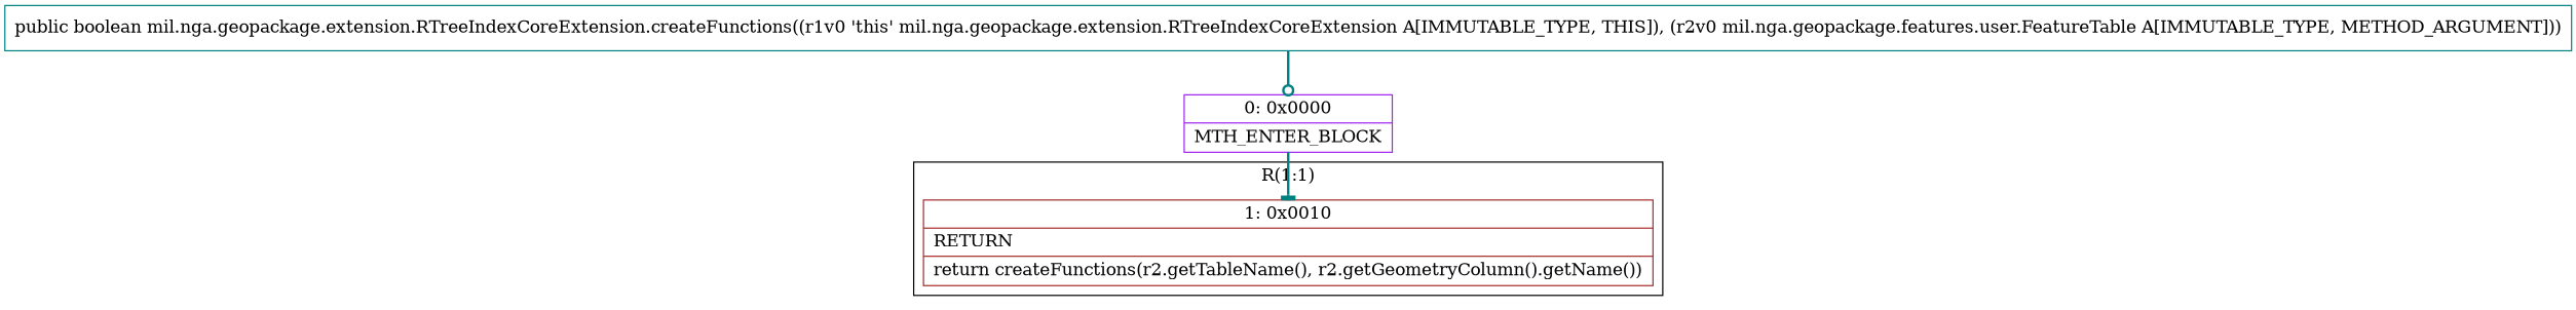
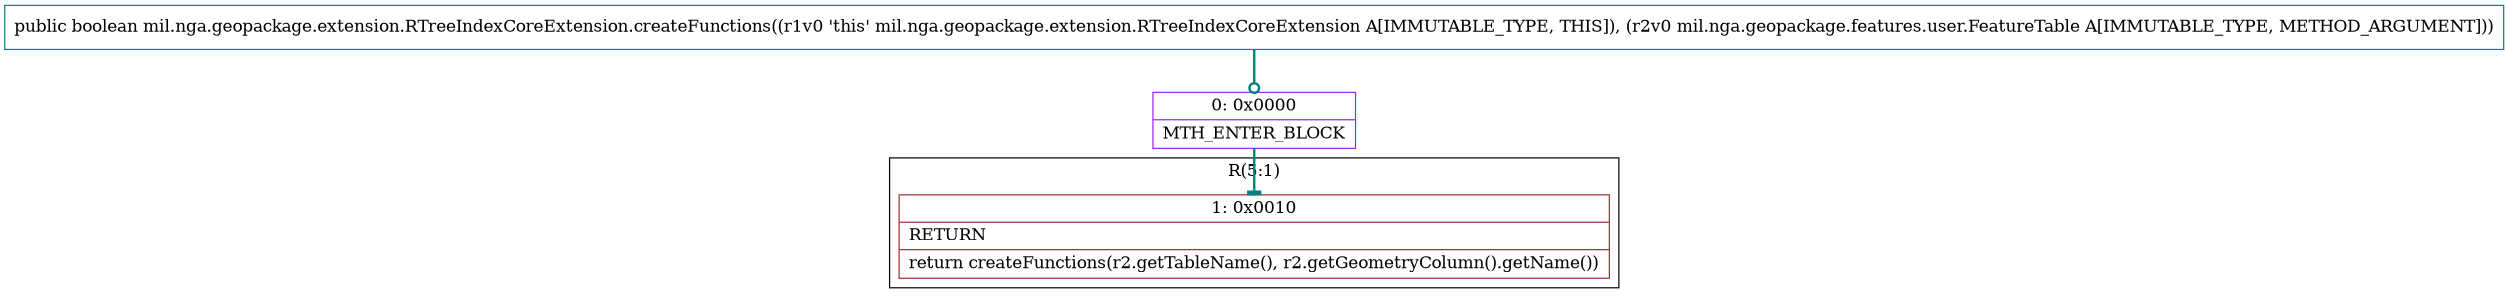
  digraph {
    node [shape=record]
    edge [color=teal style=bold]
    n1 [color=brown label="{1\:\ 0x0010|RETURN\l|return createFunctions(r2.getTableName(), r2.getGeometryColumn().getName())\l}"]
    n2 [color=purple label="{0\:\ 0x0000|MTH_ENTER_BLOCK\l}"]
    n3 [label="{public boolean mil.nga.geopackage.extension.RTreeIndexCoreExtension.createFunctions((r1v0 'this' mil.nga.geopackage.extension.RTreeIndexCoreExtension A[IMMUTABLE_TYPE, THIS]), (r2v0 mil.nga.geopackage.features.user.FeatureTable A[IMMUTABLE_TYPE, METHOD_ARGUMENT])) }" color=teal]
    subgraph cluster_1 {
-     label="R(1:1)"
+     label="R(5:1)"
      n1
    }
    n2 -> n1 [arrowhead=tee]
    n3 -> n2 [arrowhead=odot]
  }
